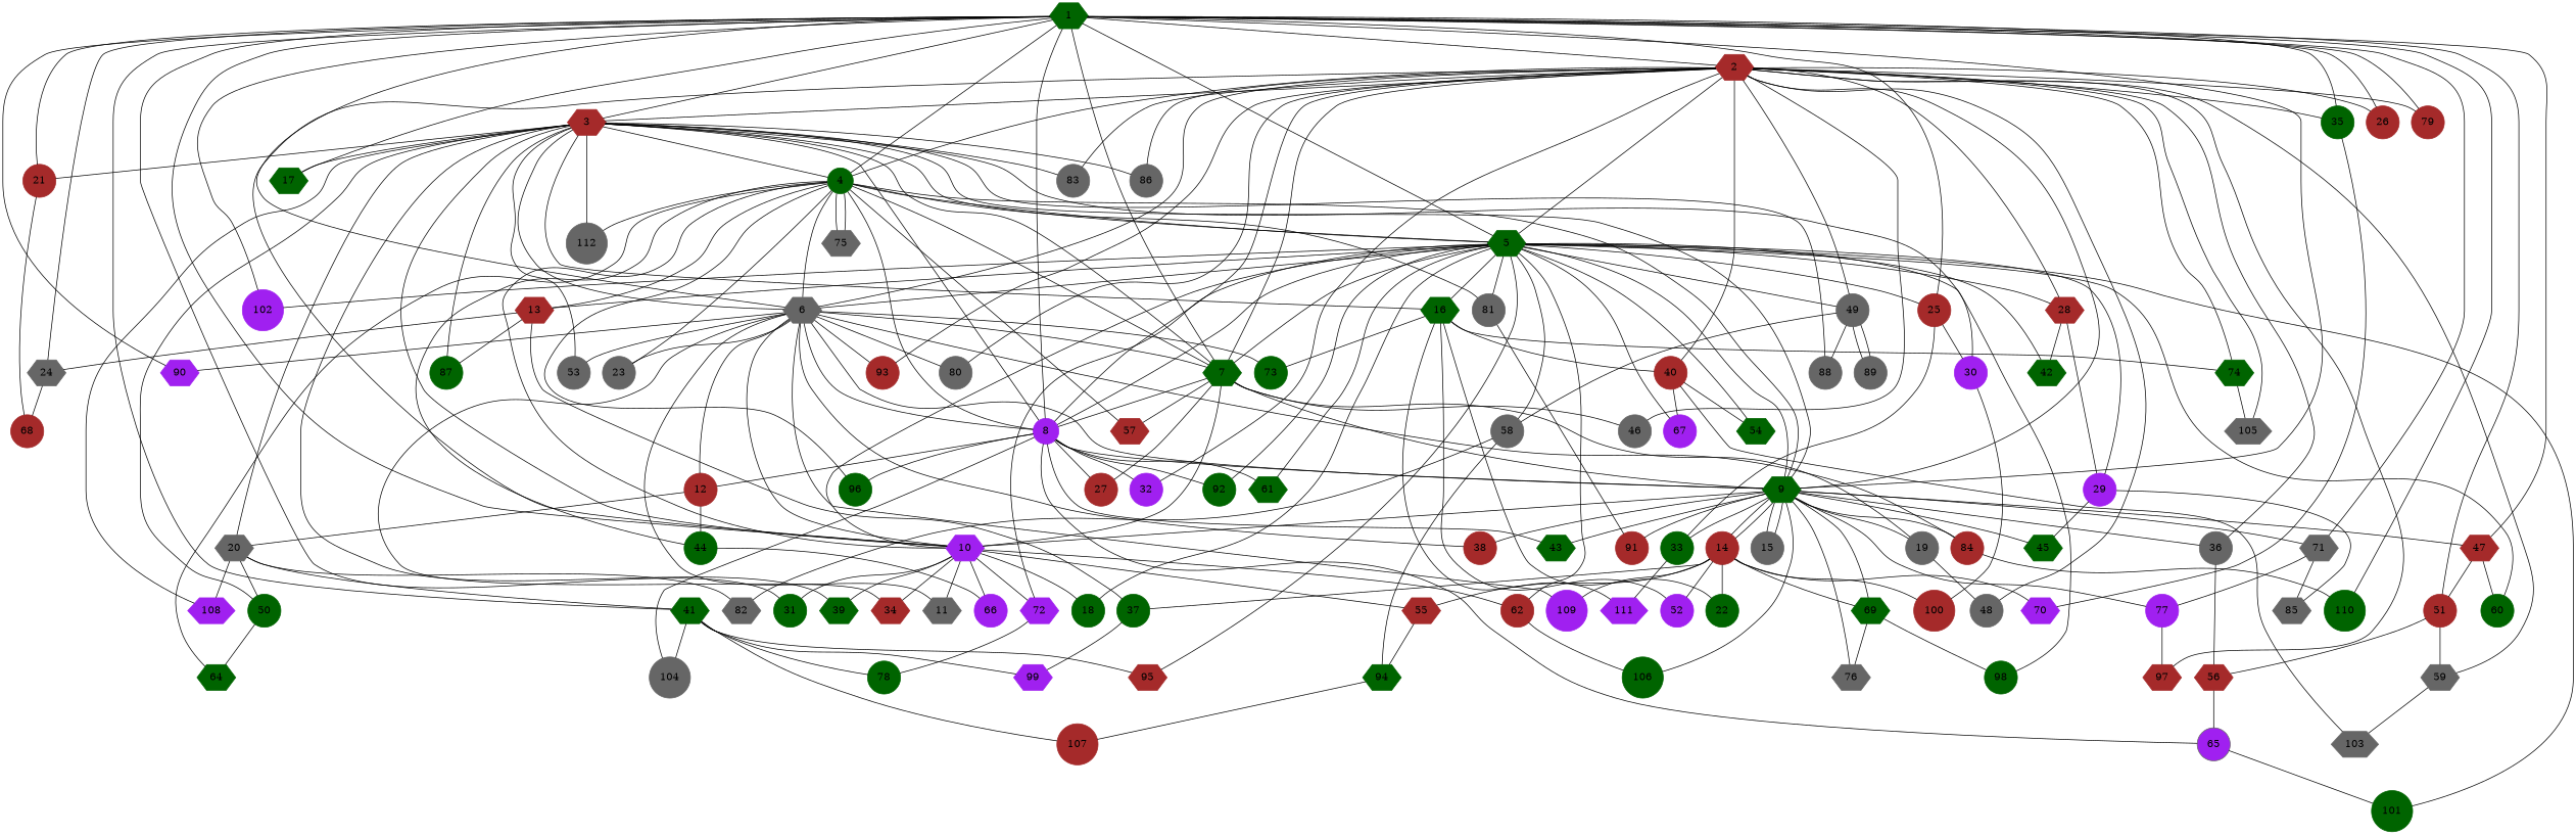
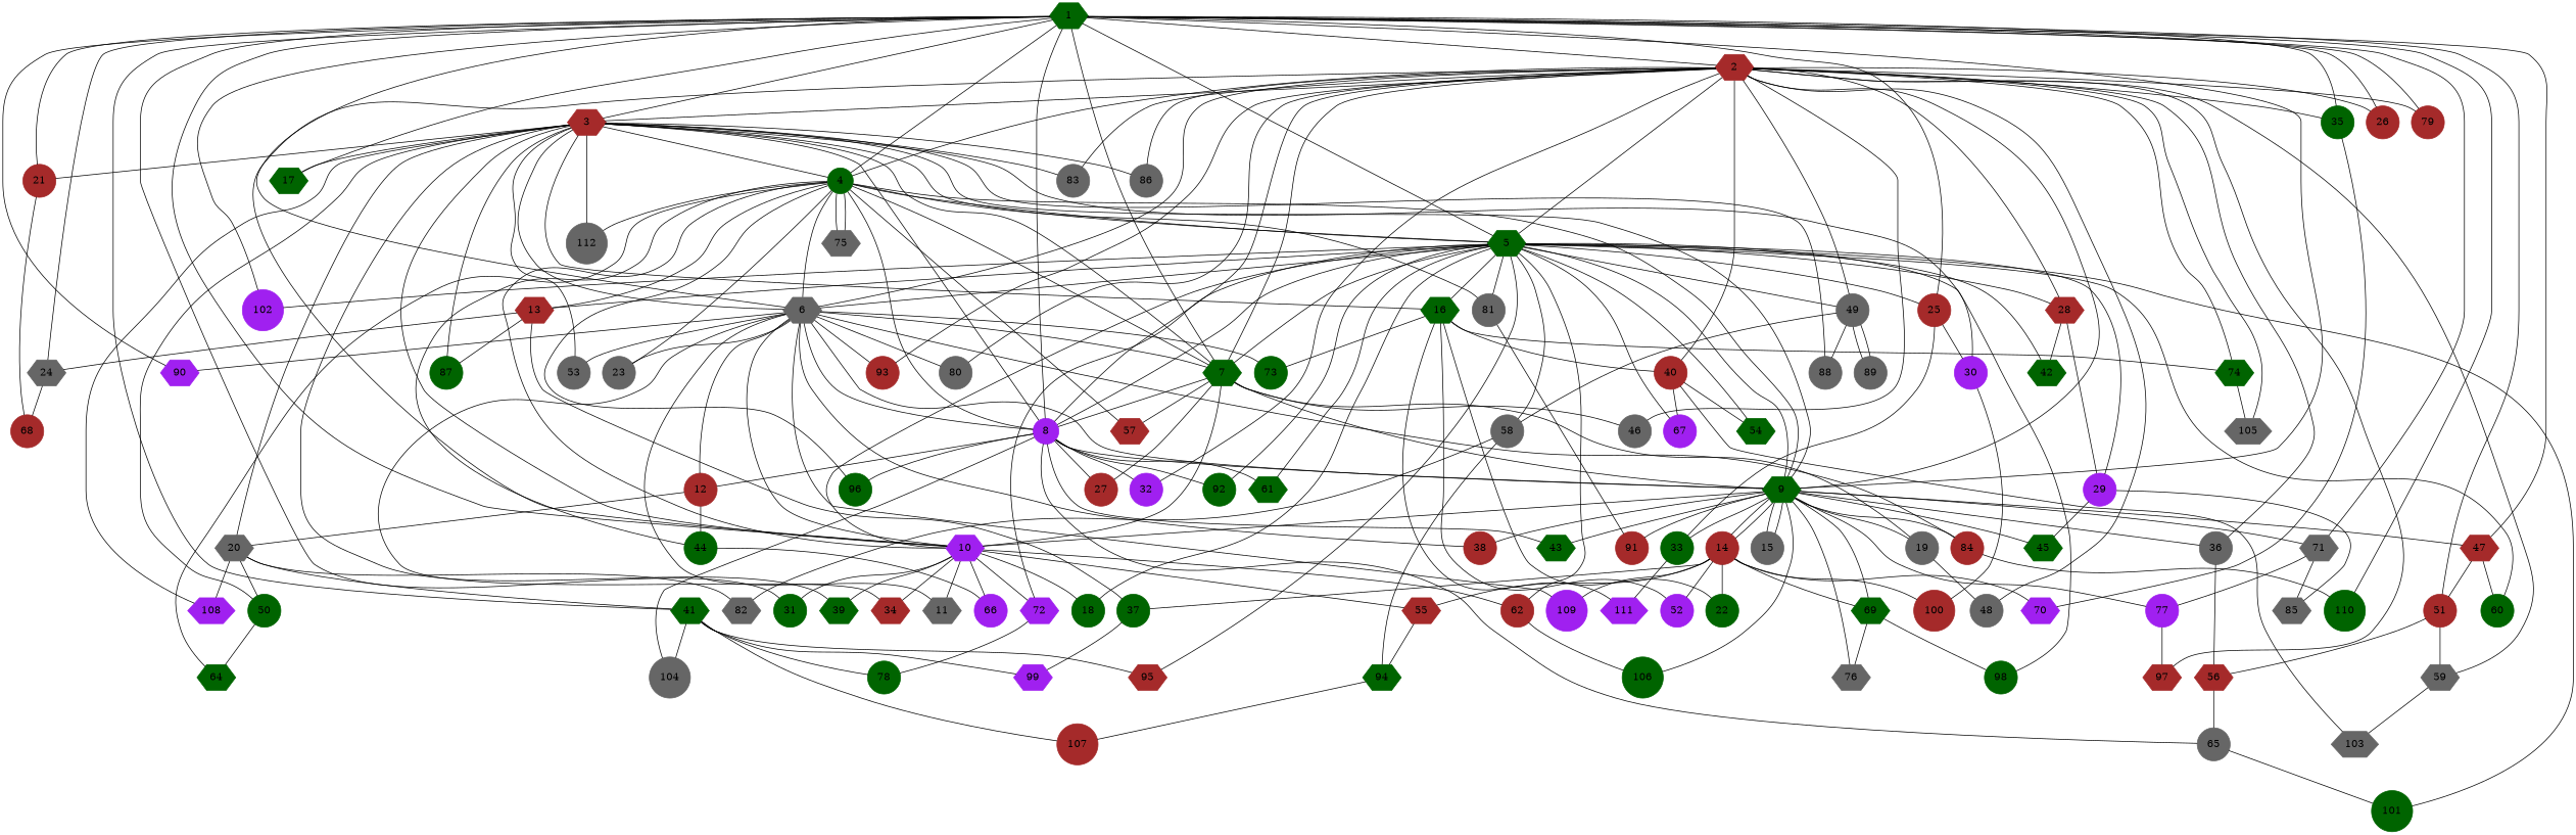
  graph {
    node [color=darkgreen shape=circle style=filled]
    1 [shape=hexagon]
    2 [color=brown shape=hexagon]
    3 [color=brown shape=hexagon]
    4
    5 [shape=hexagon]
    6 [color=gray40 shape=hexagon]
    7 [shape=hexagon]
    8 [color=purple]
    9 [shape=hexagon]
    10 [color=purple shape=hexagon]
    17 [shape=hexagon]
    21 [color=brown]
    24 [color=gray40 shape=hexagon]
    25 [color=brown]
    26 [color=brown]
    31
    35
    41 [shape=hexagon]
    47 [color=brown shape=hexagon]
    51 [color=brown]
    71 [color=gray40 shape=hexagon]
    79 [color=brown]
    90 [color=purple shape=hexagon]
    102 [color=purple]
    110
    28 [color=brown shape=hexagon]
    32 [color=purple]
    36 [color=gray40]
    40 [color=brown]
    46 [color=gray40]
    48 [color=gray40]
    49 [color=gray40]
    59 [color=gray40 shape=hexagon]
    74 [shape=hexagon]
    80 [color=gray40]
    83 [color=gray40]
    86 [color=gray40]
    93 [color=brown]
    97 [color=brown shape=hexagon]
    105 [color=gray40 shape=hexagon]
    16 [shape=hexagon]
    20 [color=gray40 shape=hexagon]
    30 [color=purple]
    39 [shape=hexagon]
    50
    53 [color=gray40]
    87
    88 [color=gray40]
    108 [color=purple shape=hexagon]
    112 [color=gray40]
    13 [color=brown shape=hexagon]
    23 [color=gray40]
    44
    57 [color=brown shape=hexagon]
    64 [shape=hexagon]
    75 [color=gray40 shape=hexagon]
    81 [color=gray40]
    96
    18
    29 [color=purple]
    42 [shape=hexagon]
    54 [shape=hexagon]
    58 [color=gray40]
    60
    61 [shape=hexagon]
    62 [color=brown]
    67 [color=purple]
    72 [color=purple shape=hexagon]
    92
    95 [color=brown shape=hexagon]
    98
    101
    11 [color=gray40 shape=hexagon]
    12 [color=brown]
    34 [color=brown shape=hexagon]
    38 [color=brown]
    73
    84 [color=brown]
    109 [color=purple]
    19 [color=gray40]
    27 [color=brown]
    43 [shape=hexagon]
-   65 [color=gray40 fillcolor=purple]
+   65 [color=gray40]
    104 [color=gray40]
    14 [color=brown]
    15 [color=gray40]
    33
    45 [shape=hexagon]
    69 [shape=hexagon]
    76 [color=gray40 shape=hexagon]
    77 [color=purple]
    91 [color=brown]
    106
    55 [color=brown shape=hexagon]
    66 [color=purple]
    68 [color=brown]
    70 [color=purple shape=hexagon]
    99 [color=purple shape=hexagon]
    78
    107 [color=brown]
    56 [color=brown shape=hexagon]
    85 [color=gray40 shape=hexagon]
    103 [color=gray40 shape=hexagon]
    89 [color=gray40]
    22
    52 [color=purple]
    111 [color=purple shape=hexagon]
    82 [color=gray40 shape=hexagon]
    100 [color=brown]
    37
    94 [shape=hexagon]
    1 -- 2
    1 -- 3
    1 -- 4
    1 -- 5
    1 -- 6
    1 -- 7
    1 -- 8
    1 -- 9
    1 -- 10
    1 -- 17
    1 -- 21
    1 -- 24
    1 -- 25
    1 -- 26
    1 -- 31
    1 -- 35
    1 -- 41
    1 -- 47
    1 -- 51
    1 -- 71
    1 -- 79
    1 -- 90
    1 -- 102
    1 -- 110
    2 -- 3
    2 -- 4
    2 -- 5
    2 -- 6
    2 -- 7
    2 -- 8
    2 -- 9
    2 -- 10
    2 -- 26
    2 -- 35
    2 -- 79
    2 -- 28
    2 -- 32
    2 -- 36
    2 -- 40
    2 -- 46
    2 -- 48
    2 -- 49
    2 -- 59
    2 -- 74
    2 -- 80
    2 -- 83
    2 -- 86
    2 -- 93
    2 -- 97
    2 -- 105
    3 -- 4
    3 -- 5
    3 -- 6
    3 -- 7
    3 -- 8
    3 -- 9
    3 -- 10
    3 -- 17
    3 -- 21
    3 -- 83
    3 -- 86
    3 -- 16
    3 -- 20
    3 -- 30
    3 -- 39
    3 -- 50
    3 -- 53
    3 -- 87
    3 -- 88
    3 -- 108
    3 -- 112
    4 -- 5
    4 -- 6
    4 -- 7
    4 -- 8
    4 -- 9
    4 -- 10
    4 -- 112
    4 -- 13
    4 -- 23
    4 -- 44
    4 -- 57
    4 -- 64
    4 -- 75
    4 -- 75
    4 -- 81
    4 -- 96
    5 -- 6
    5 -- 7
    5 -- 8
    5 -- 9
    5 -- 10
    5 -- 25
    5 -- 102
    5 -- 28
    5 -- 49
    5 -- 16
    5 -- 13
    5 -- 81
    5 -- 18
    5 -- 29
    5 -- 42
    5 -- 54
    5 -- 58
    5 -- 60
    5 -- 61
    5 -- 62
    5 -- 67
    5 -- 72
    5 -- 92
    5 -- 95
    5 -- 98
    5 -- 101
    6 -- 7
    6 -- 8
    6 -- 9
    6 -- 10
    6 -- 90
    6 -- 80
    6 -- 93
    6 -- 53
    6 -- 23
    6 -- 11
    6 -- 12
    6 -- 34
    6 -- 38
    6 -- 73
    6 -- 84
    6 -- 109
    7 -- 8
    7 -- 9
    7 -- 10
    7 -- 46
    7 -- 57
    7 -- 19
    7 -- 27
    8 -- 9
    8 -- 32
    8 -- 96
    8 -- 61
    8 -- 92
    8 -- 12
    8 -- 27
    8 -- 43
    8 -- 65
    8 -- 104
    9 -- 10
    9 -- 47
    9 -- 71
    9 -- 36
    9 -- 38
    9 -- 84
    9 -- 19
    9 -- 43
    9 -- 14
    9 -- 14
    9 -- 15
    9 -- 15
    9 -- 33
    9 -- 45
    9 -- 69
    9 -- 76
    9 -- 77
    9 -- 91
    9 -- 106
    10 -- 31
    10 -- 39
    10 -- 18
    10 -- 62
    10 -- 72
    10 -- 11
    10 -- 34
    10 -- 55
    10 -- 66
    21 -- 68
    24 -- 68
    25 -- 30
    25 -- 33
    35 -- 70
    41 -- 95
    41 -- 104
    41 -- 99
    41 -- 78
    41 -- 107
    47 -- 51
    47 -- 60
    51 -- 59
    51 -- 56
    71 -- 77
    71 -- 85
    28 -- 29
    28 -- 42
    36 -- 56
    40 -- 54
    40 -- 67
    40 -- 103
    49 -- 88
    49 -- 58
    49 -- 89
    49 -- 89
    59 -- 103
    74 -- 105
    16 -- 40
    16 -- 74
    16 -- 73
    16 -- 22
    16 -- 52
    16 -- 111
    20 -- 41
    20 -- 50
    20 -- 108
    20 -- 82
    30 -- 100
    50 -- 64
    13 -- 24
    13 -- 87
    13 -- 37
    44 -- 66
    81 -- 91
    29 -- 45
    29 -- 85
    58 -- 82
    58 -- 94
    62 -- 106
    72 -- 78
    12 -- 20
    12 -- 44
    84 -- 110
    19 -- 48
    65 -- 101
    14 -- 109
    14 -- 69
    14 -- 55
    14 -- 70
    14 -- 22
    14 -- 52
    14 -- 100
    14 -- 37
    33 -- 111
    69 -- 98
    69 -- 76
    77 -- 97
    55 -- 94
    56 -- 65
    37 -- 99
    94 -- 107
  }
